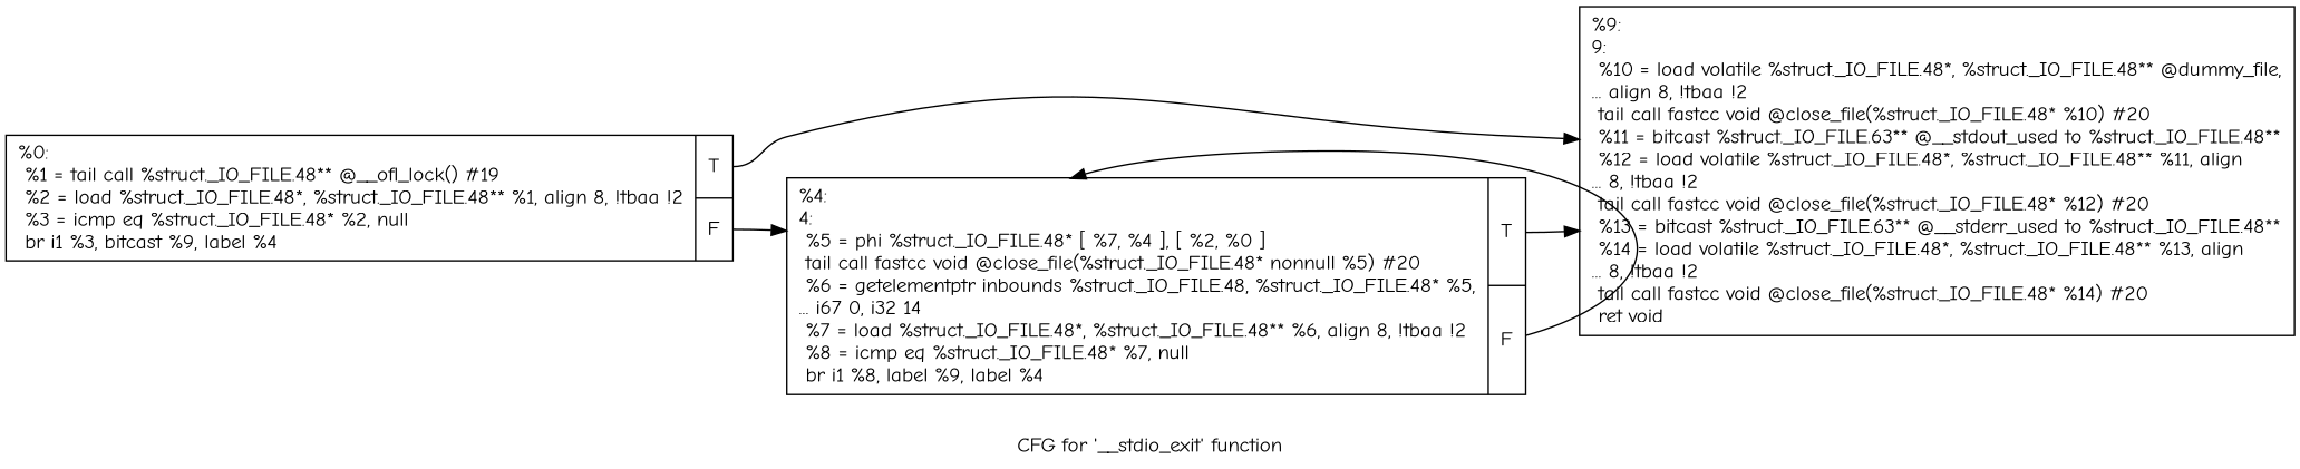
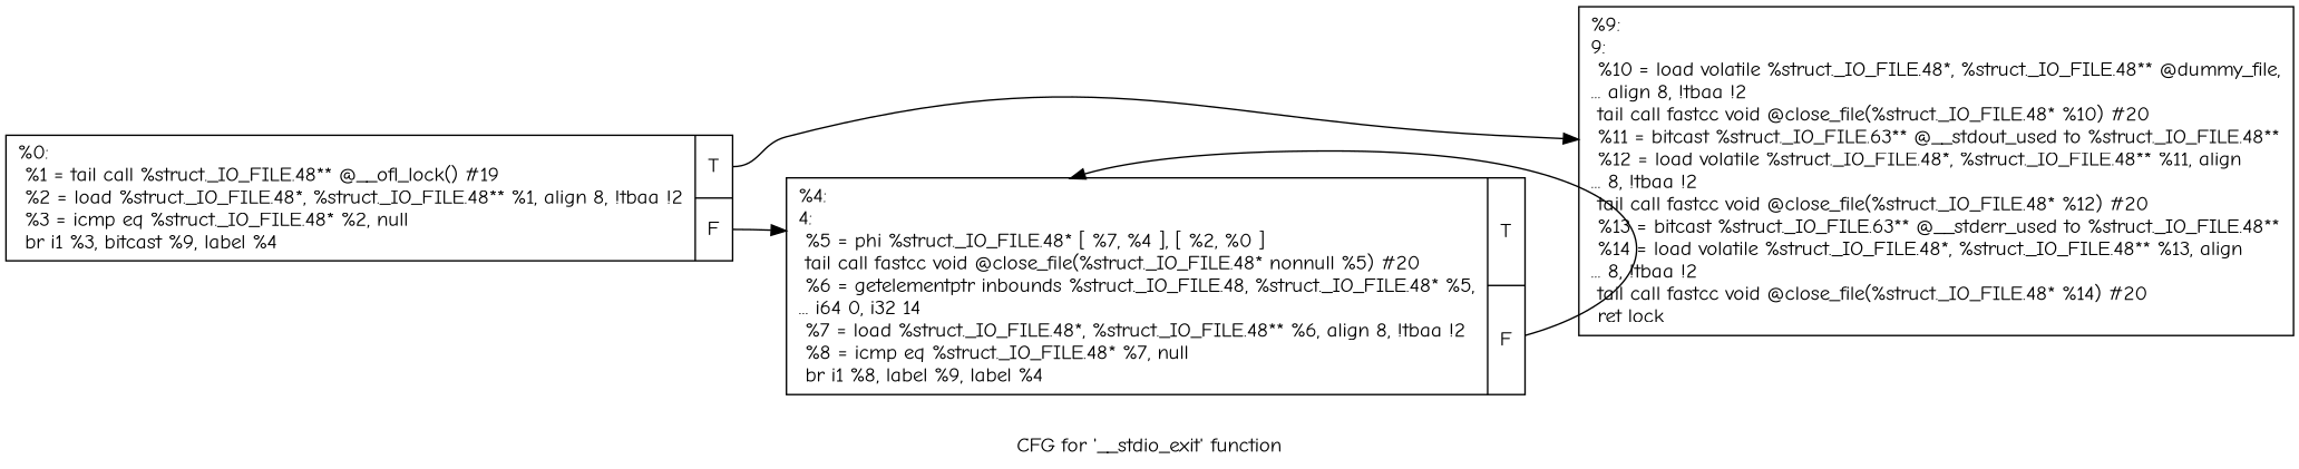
  digraph {
    fontname="Comic Neue"
    label="CFG for '__stdio_exit' function"
    rankdir=LR
    node [fontname="Comic Neue" shape=record]
    edge [fontname="Comic Neue" tailport=s0]
    n1 [label="{%0:\l  %1 = tail call %struct._IO_FILE.48** @__ofl_lock() #19\l  %2 = load %struct._IO_FILE.48*, %struct._IO_FILE.48** %1, align 8, !tbaa !2\l  %3 = icmp eq %struct._IO_FILE.48* %2, null\l  br i1 %3, bitcast %9, label %4\l|{<s0>T|<s1>F}}"]
-   n2 [label="{%9:\l9:                                                \l  %10 = load volatile %struct._IO_FILE.48*, %struct._IO_FILE.48** @dummy_file,\l... align 8, !tbaa !2\l  tail call fastcc void @close_file(%struct._IO_FILE.48* %10) #20\l  %11 = bitcast %struct._IO_FILE.63** @__stdout_used to %struct._IO_FILE.48**\l  %12 = load volatile %struct._IO_FILE.48*, %struct._IO_FILE.48** %11, align\l... 8, !tbaa !2\l  tail call fastcc void @close_file(%struct._IO_FILE.48* %12) #20\l  %13 = bitcast %struct._IO_FILE.63** @__stderr_used to %struct._IO_FILE.48**\l  %14 = load volatile %struct._IO_FILE.48*, %struct._IO_FILE.48** %13, align\l... 8, !tbaa !2\l  tail call fastcc void @close_file(%struct._IO_FILE.48* %14) #20\l  ret void\l}"]
-   n3 [label="{%4:\l4:                                                \l  %5 = phi %struct._IO_FILE.48* [ %7, %4 ], [ %2, %0 ]\l  tail call fastcc void @close_file(%struct._IO_FILE.48* nonnull %5) #20\l  %6 = getelementptr inbounds %struct._IO_FILE.48, %struct._IO_FILE.48* %5,\l... i67 0, i32 14\l  %7 = load %struct._IO_FILE.48*, %struct._IO_FILE.48** %6, align 8, !tbaa !2\l  %8 = icmp eq %struct._IO_FILE.48* %7, null\l  br i1 %8, label %9, label %4\l|{<s0>T|<s1>F}}"]
+   n2 [label="{%9:\l9:                                                \l  %10 = load volatile %struct._IO_FILE.48*, %struct._IO_FILE.48** @dummy_file,\l... align 8, !tbaa !2\l  tail call fastcc void @close_file(%struct._IO_FILE.48* %10) #20\l  %11 = bitcast %struct._IO_FILE.63** @__stdout_used to %struct._IO_FILE.48**\l  %12 = load volatile %struct._IO_FILE.48*, %struct._IO_FILE.48** %11, align\l... 8, !tbaa !2\l  tail call fastcc void @close_file(%struct._IO_FILE.48* %12) #20\l  %13 = bitcast %struct._IO_FILE.63** @__stderr_used to %struct._IO_FILE.48**\l  %14 = load volatile %struct._IO_FILE.48*, %struct._IO_FILE.48** %13, align\l... 8, !tbaa !2\l  tail call fastcc void @close_file(%struct._IO_FILE.48* %14) #20\l  ret lock\l}"]
+   n3 [label="{%4:\l4:                                                \l  %5 = phi %struct._IO_FILE.48* [ %7, %4 ], [ %2, %0 ]\l  tail call fastcc void @close_file(%struct._IO_FILE.48* nonnull %5) #20\l  %6 = getelementptr inbounds %struct._IO_FILE.48, %struct._IO_FILE.48* %5,\l... i64 0, i32 14\l  %7 = load %struct._IO_FILE.48*, %struct._IO_FILE.48** %6, align 8, !tbaa !2\l  %8 = icmp eq %struct._IO_FILE.48* %7, null\l  br i1 %8, label %9, label %4\l|{<s0>T|<s1>F}}"]
    n1 -> n2
    n1 -> n3 [tailport=s1]
-   n3 -> n2
    n3 -> n3 [tailport=s1]
  }
